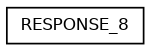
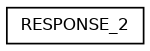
  digraph {
    rankdir=LR
-   n1 [color=black fillcolor=white fontname=Helvetica fontsize=10 height=0.2 label=RESPONSE_8 shape=record style=filled width=0.4]
+   n1 [color=black fillcolor=white fontname=Helvetica fontsize=10 height=0.2 label=RESPONSE_2 shape=record style=filled width=0.4]
  }
